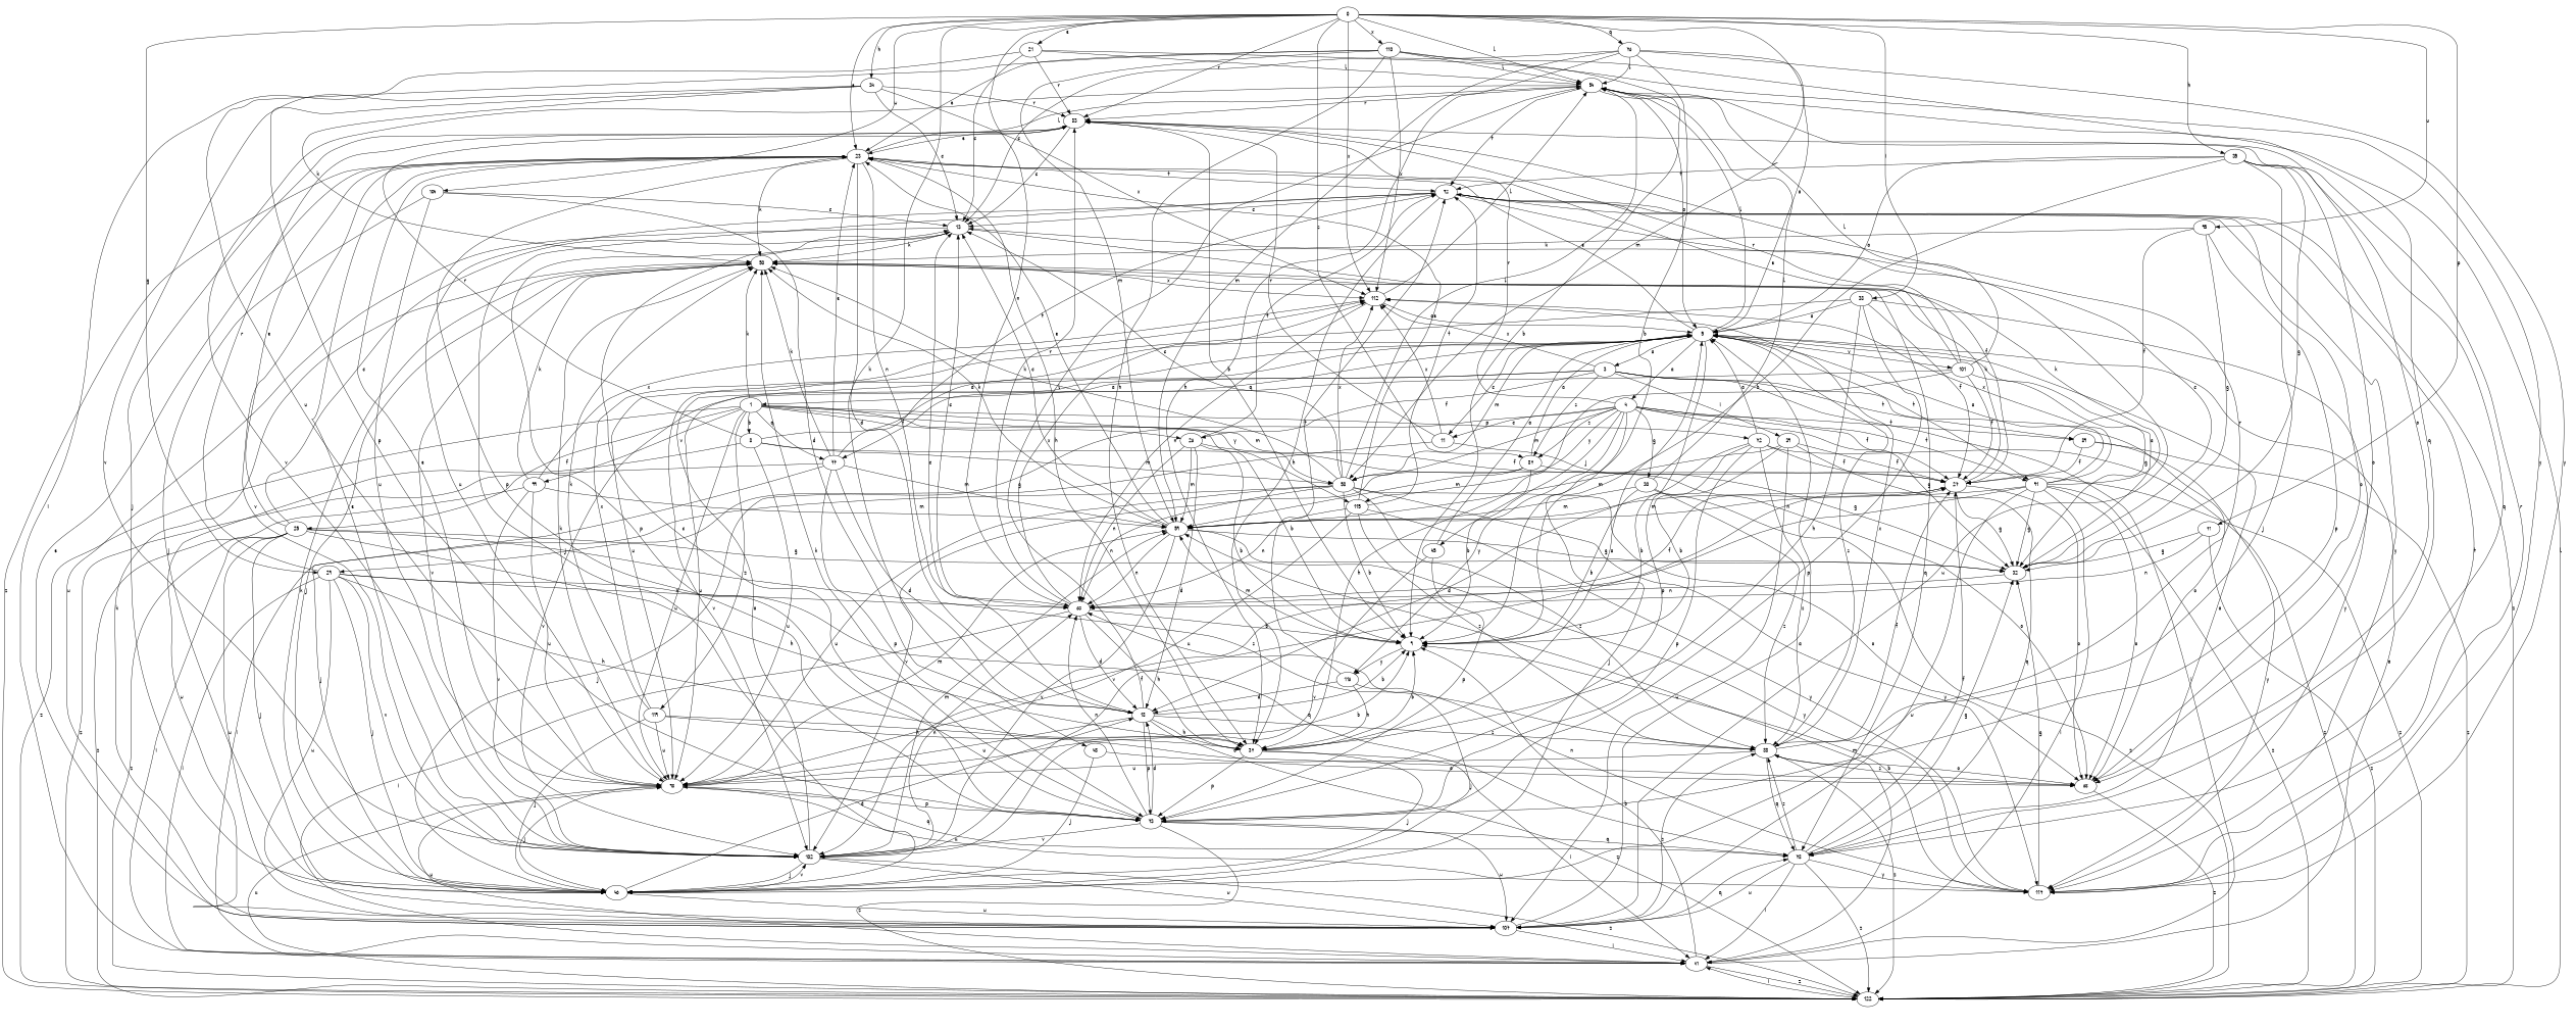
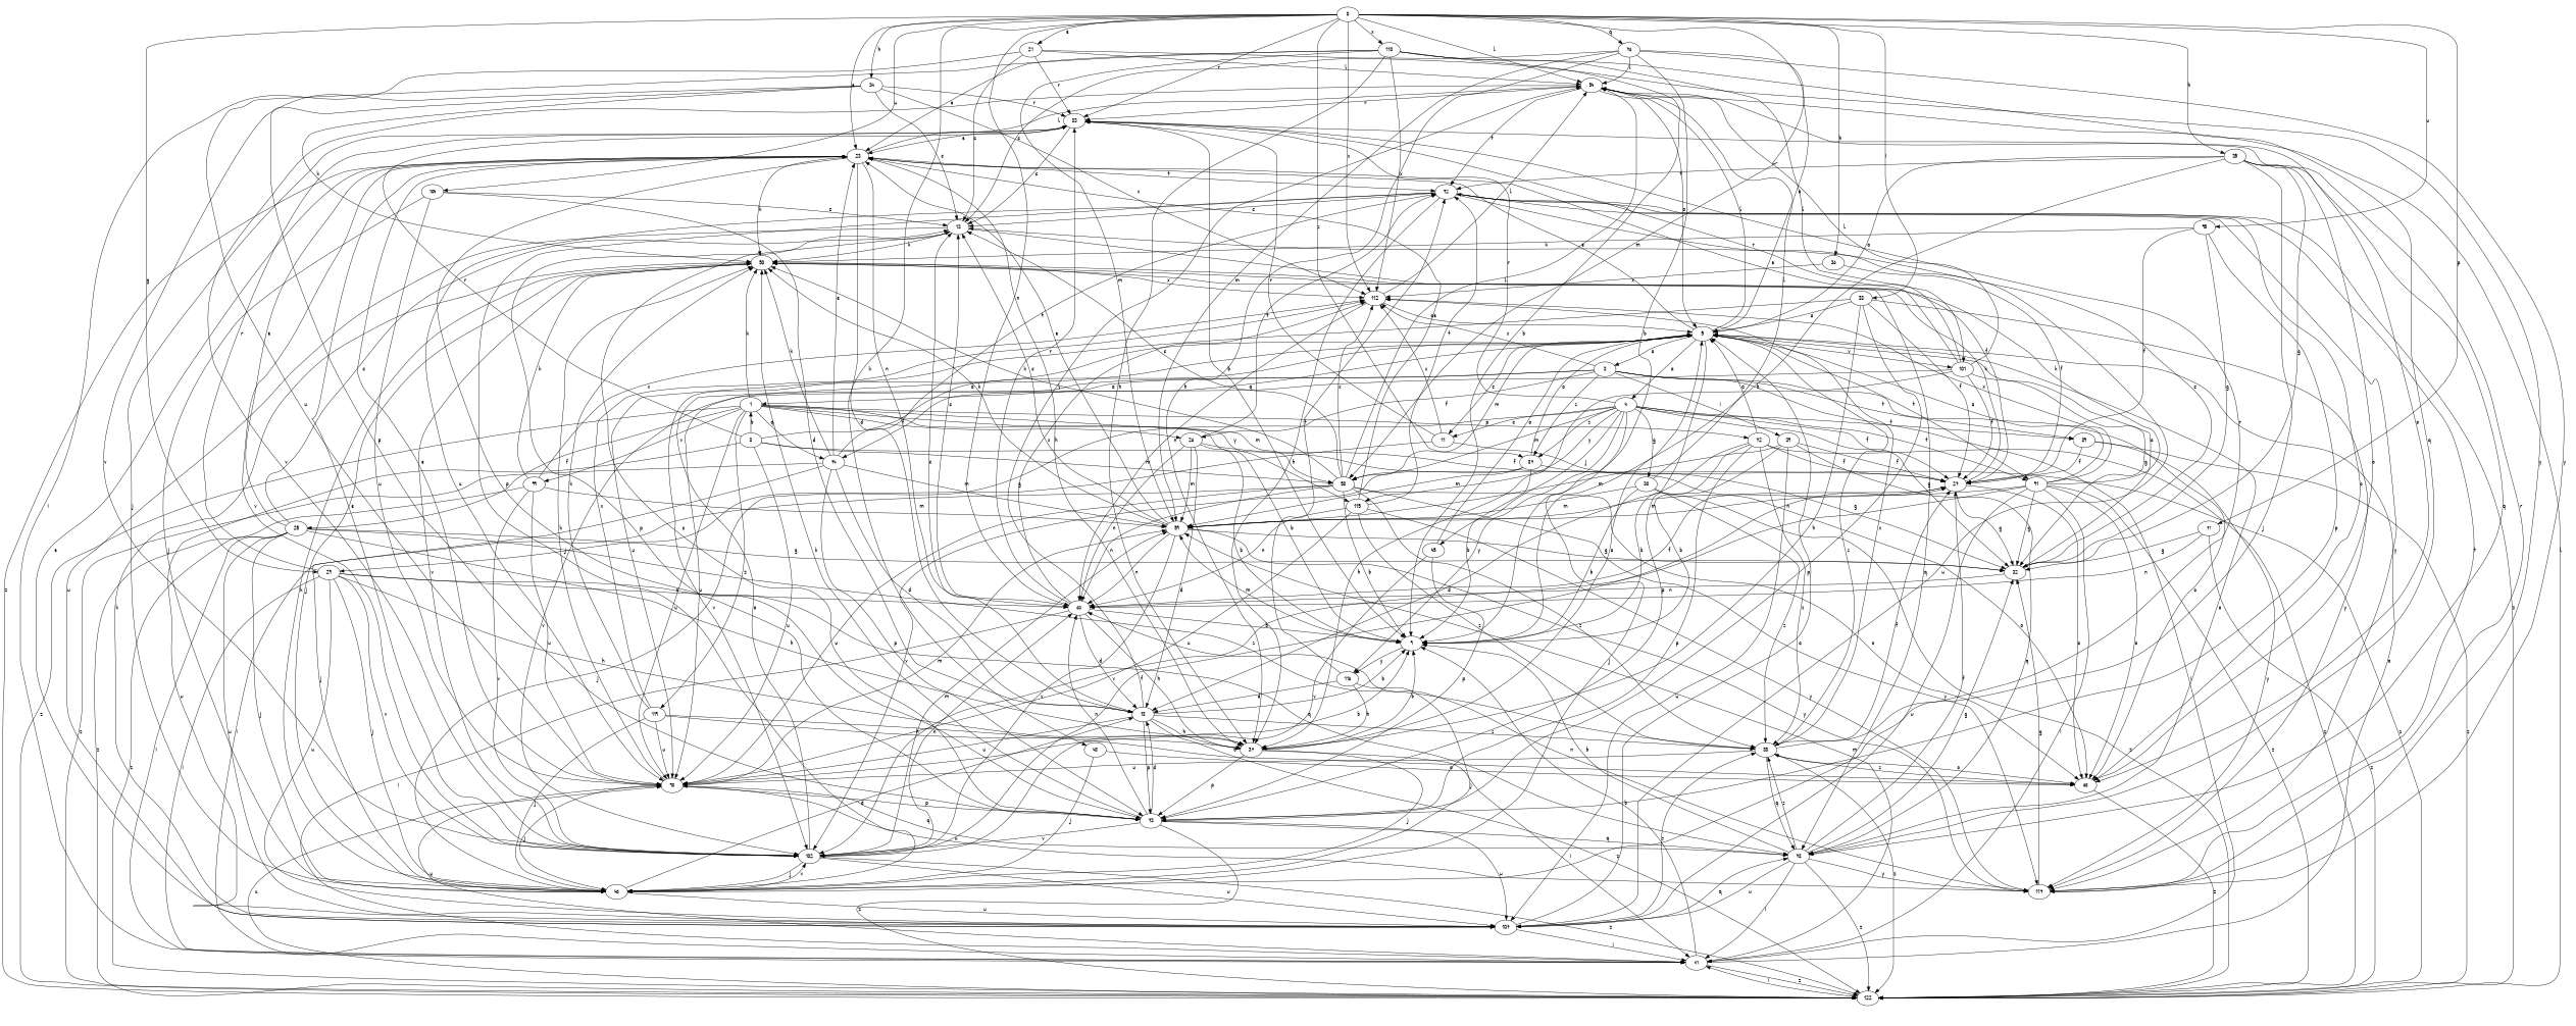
  strict digraph {
    fontname="Patrick Hand"
    node [fontname="Patrick Hand"]
    edge [fontname="Patrick Hand"]
    0
    21
    23
    29
    34
    35
+   36
    38
    n9 [label=48]
    54
    58
    63
    71
    76
    83
    87
    95
    104
    110
    112
    41
    13
    117
    50
    122
    73
    102
    18
    37
    92
    46
    107
    78
    9
    68
    32
    5
    27
    98
    88
    59
    1
    8
    25
    26
    72
-   77
+   77 [label=74]
    99
    115
    119
    116
    3
    39
    89
    4
    11
    30
    45
    91
    101
    0 -> 21 [label=e]
    0 -> 23 [label=e]
    0 -> 29 [label=g]
    0 -> 34 [label=h]
    0 -> 35 [label=h]
+   0 -> 36 [label=h]
    0 -> 38 [label=i]
    0 -> n9 [label=k]
    0 -> 54 [label=l]
    0 -> 58 [label=m]
    0 -> 63 [label=n]
    0 -> 71 [label=p]
    0 -> 76 [label=q]
    0 -> 83 [label=r]
    0 -> 87 [label=s]
    0 -> 95 [label=u]
    0 -> 104 [label=w]
    0 -> 110 [label=x]
    0 -> 112 [label=x]
    21 -> 54 [label=l]
    21 -> 83 [label=r]
    21 -> 41 [label=i]
    21 -> 13 [label=c]
    21 -> 117 [label=y]
    23 -> 54 [label=l]
    23 -> 63 [label=n]
    23 -> 50 [label=k]
    23 -> 122 [label=z]
    23 -> 73 [label=p]
    23 -> 102 [label=v]
    23 -> 18 [label=d]
    23 -> 37 [label=h]
    23 -> 92 [label=t]
    29 -> 63 [label=n]
    29 -> 83 [label=r]
    29 -> 41 [label=i]
    29 -> 102 [label=v]
    29 -> 37 [label=h]
    29 -> 46 [label=j]
    29 -> 107 [label=w]
    29 -> 78 [label=q]
    34 -> 83 [label=r]
    34 -> 112 [label=x]
    34 -> 13 [label=c]
    34 -> 50 [label=k]
    34 -> 73 [label=p]
    34 -> 102 [label=v]
    35 -> 92 [label=t]
    35 -> 46 [label=j]
    35 -> 78 [label=q]
    35 -> 9 [label=b]
    35 -> 68 [label=o]
    35 -> 32 [label=g]
    35 -> 5 [label=a]
+   36 -> 112 [label=x]
+   36 -> 27 [label=f]
    38 -> 117 [label=y]
    38 -> 73 [label=p]
    38 -> 37 [label=h]
    38 -> 5 [label=a]
    38 -> 27 [label=f]
    38 -> 98 [label=u]
    n9 -> 46 [label=j]
    n9 -> 68 [label=o]
    54 -> 83 [label=r]
    54 -> 102 [label=v]
    54 -> 92 [label=t]
    54 -> 68 [label=o]
    54 -> 5 [label=a]
    58 -> 54 [label=l]
    58 -> 63 [label=n]
    58 -> 112 [label=x]
    58 -> 41 [label=i]
    58 -> 13 [label=c]
    58 -> 117 [label=y]
    58 -> 50 [label=k]
    58 -> 9 [label=b]
    58 -> 68 [label=o]
    58 -> 98 [label=u]
    58 -> 88 [label=s]
    63 -> 83 [label=r]
    63 -> 112 [label=x]
    63 -> 41 [label=i]
    63 -> 13 [label=c]
    63 -> 18 [label=d]
    63 -> 37 [label=h]
    63 -> 9 [label=b]
    63 -> 27 [label=f]
    71 -> 63 [label=n]
    71 -> 122 [label=z]
    71 -> 32 [label=g]
    76 -> 54 [label=l]
    76 -> 13 [label=c]
    76 -> 117 [label=y]
    76 -> 37 [label=h]
    76 -> 9 [label=b]
    76 -> 5 [label=a]
    76 -> 59 [label=m]
    83 -> 23 [label=e]
    83 -> 13 [label=c]
    83 -> 46 [label=j]
    83 -> 9 [label=b]
    87 -> 122 [label=z]
    87 -> 102 [label=v]
    87 -> 9 [label=b]
    87 -> 5 [label=a]
    87 -> 59 [label=m]
    95 -> 50 [label=k]
    95 -> 73 [label=p]
    95 -> 32 [label=g]
    95 -> 27 [label=f]
    104 -> 13 [label=c]
    104 -> 18 [label=d]
    104 -> 46 [label=j]
    104 -> 98 [label=u]
    110 -> 23 [label=e]
-   110 -> 54 [label=l]
+   110 -> 101 [label=l]
    110 -> 112 [label=x]
    110 -> 37 [label=h]
    110 -> 78 [label=q]
    110 -> 9 [label=b]
    110 -> 98 [label=u]
    110 -> 59 [label=m]
    112 -> 54 [label=l]
    112 -> 63 [label=n]
    112 -> 5 [label=a]
    41 -> 122 [label=z]
    41 -> 9 [label=b]
    41 -> 5 [label=a]
    41 -> 98 [label=u]
    41 -> 59 [label=m]
    13 -> 50 [label=k]
    13 -> 73 [label=p]
    13 -> 107 [label=w]
    13 -> 27 [label=f]
    117 -> 63 [label=n]
    117 -> 83 [label=r]
    117 -> 92 [label=t]
    117 -> 32 [label=g]
    117 -> 98 [label=u]
    50 -> 112 [label=x]
    50 -> 102 [label=v]
    50 -> 46 [label=j]
    50 -> 78 [label=q]
    122 -> 54 [label=l]
    122 -> 41 [label=i]
    122 -> 98 [label=u]
    73 -> 63 [label=n]
    73 -> 13 [label=c]
    73 -> 50 [label=k]
    73 -> 122 [label=z]
    73 -> 102 [label=v]
    73 -> 18 [label=d]
    73 -> 107 [label=w]
    73 -> 78 [label=q]
    102 -> 23 [label=e]
    102 -> 63 [label=n]
    102 -> 122 [label=z]
    102 -> 46 [label=j]
    102 -> 107 [label=w]
    102 -> 5 [label=a]
    102 -> 27 [label=f]
    102 -> 59 [label=m]
    18 -> 54 [label=l]
    18 -> 13 [label=c]
    18 -> 122 [label=z]
    18 -> 73 [label=p]
    18 -> 37 [label=h]
    18 -> 9 [label=b]
    18 -> 98 [label=u]
    18 -> 88 [label=s]
    37 -> 41 [label=i]
    37 -> 73 [label=p]
    37 -> 46 [label=j]
    37 -> 9 [label=b]
    37 -> 5 [label=a]
    92 -> 13 [label=c]
    92 -> 117 [label=y]
    92 -> 122 [label=z]
    92 -> 37 [label=h]
    92 -> 46 [label=j]
    92 -> 107 [label=w]
    92 -> 68 [label=o]
    92 -> 98 [label=u]
    46 -> 50 [label=k]
    46 -> 102 [label=v]
    46 -> 18 [label=d]
    46 -> 107 [label=w]
    107 -> 23 [label=e]
    107 -> 41 [label=i]
    107 -> 50 [label=k]
    107 -> 78 [label=q]
    107 -> 5 [label=a]
    107 -> 88 [label=s]
    78 -> 41 [label=i]
    78 -> 117 [label=y]
    78 -> 122 [label=z]
    78 -> 107 [label=w]
-   117 -> 9 [label=b]
+   78 -> 9 [label=b]
    78 -> 32 [label=g]
    78 -> 5 [label=a]
    78 -> 27 [label=f]
    78 -> 88 [label=s]
    9 -> 59 [label=m]
    9 -> 116 [label=y]
    68 -> 122 [label=z]
    68 -> 88 [label=s]
    32 -> 63 [label=n]
    32 -> 13 [label=c]
    32 -> 5 [label=a]
    5 -> 23 [label=e]
    5 -> 54 [label=l]
    5 -> 58 [label=m]
    5 -> 73 [label=p]
    5 -> 102 [label=v]
    5 -> 88 [label=s]
    5 -> 77 [label=q]
    5 -> 3 [label=a]
    5 -> 4 [label=a]
    5 -> 11 [label=c]
    5 -> 91 [label=t]
    5 -> 101 [label=v]
    27 -> 50 [label=k]
    27 -> 68 [label=o]
    27 -> 32 [label=g]
    27 -> 59 [label=m]
    98 -> 23 [label=e]
    98 -> 50 [label=k]
    98 -> 73 [label=p]
    98 -> 46 [label=j]
    98 -> 78 [label=q]
    98 -> 9 [label=b]
    98 -> 59 [label=m]
    88 -> 83 [label=r]
    88 -> 112 [label=x]
    88 -> 122 [label=z]
    88 -> 78 [label=q]
    88 -> 68 [label=o]
    88 -> 27 [label=f]
    88 -> 98 [label=u]
    59 -> 23 [label=e]
    59 -> 63 [label=n]
    59 -> 13 [label=c]
    59 -> 117 [label=y]
    59 -> 50 [label=k]
    59 -> 102 [label=v]
    59 -> 32 [label=g]
    1 -> 58 [label=m]
    1 -> 50 [label=k]
    1 -> 122 [label=z]
    1 -> 9 [label=b]
    1 -> 98 [label=u]
-   1 -> 8 [label=b]
+   8 -> 1 [label=b]
    1 -> 25 [label=f]
    1 -> 26 [label=f]
    1 -> 72 [label=p]
    1 -> 77 [label=q]
    1 -> 99 [label=v]
    1 -> 115 [label=y]
    1 -> 119 [label=z]
    8 -> 58 [label=m]
    8 -> 83 [label=r]
    8 -> 107 [label=w]
    8 -> 68 [label=o]
    8 -> 5 [label=a]
    8 -> 98 [label=u]
    25 -> 23 [label=e]
    25 -> 41 [label=i]
    25 -> 13 [label=c]
    25 -> 122 [label=z]
    25 -> 37 [label=h]
    25 -> 46 [label=j]
    25 -> 107 [label=w]
    25 -> 32 [label=g]
    25 -> 88 [label=s]
    26 -> 63 [label=n]
    26 -> 18 [label=d]
    26 -> 92 [label=t]
    26 -> 9 [label=b]
    26 -> 27 [label=f]
    26 -> 59 [label=m]
    72 -> 122 [label=z]
    72 -> 73 [label=p]
    72 -> 18 [label=d]
    72 -> 9 [label=b]
    72 -> 5 [label=a]
    72 -> 27 [label=f]
    72 -> 88 [label=s]
    77 -> 23 [label=e]
    77 -> 50 [label=k]
    77 -> 122 [label=z]
    77 -> 73 [label=p]
    77 -> 18 [label=d]
    77 -> 92 [label=t]
    77 -> 46 [label=j]
    77 -> 59 [label=m]
    99 -> 112 [label=x]
    99 -> 50 [label=k]
    99 -> 122 [label=z]
    99 -> 102 [label=v]
    99 -> 98 [label=u]
    99 -> 59 [label=m]
    115 -> 23 [label=e]
    115 -> 63 [label=n]
    115 -> 117 [label=y]
    115 -> 92 [label=t]
    115 -> 98 [label=u]
    115 -> 88 [label=s]
    119 -> 112 [label=x]
    119 -> 50 [label=k]
    119 -> 37 [label=h]
    119 -> 46 [label=j]
    119 -> 68 [label=o]
    119 -> 98 [label=u]
    116 -> 18 [label=d]
    116 -> 37 [label=h]
    116 -> 92 [label=t]
    116 -> 46 [label=j]
    3 -> 87 [label=s]
    3 -> 112 [label=x]
    3 -> 41 [label=i]
    3 -> 68 [label=o]
    3 -> 98 [label=u]
    3 -> 1 [label=a]
    3 -> 26 [label=f]
    3 -> 39 [label=i]
    3 -> 89 [label=t]
    39 -> 107 [label=w]
    39 -> 78 [label=q]
    39 -> 9 [label=b]
    39 -> 27 [label=f]
    39 -> 59 [label=m]
    89 -> 117 [label=y]
    89 -> 122 [label=z]
    89 -> 27 [label=f]
    4 -> 29 [label=g]
    4 -> 58 [label=m]
    4 -> 83 [label=r]
    4 -> 87 [label=s]
    4 -> 46 [label=j]
    4 -> 32 [label=g]
    4 -> 27 [label=f]
    4 -> 115 [label=y]
    4 -> 116 [label=y]
    4 -> 89 [label=t]
    4 -> 11 [label=c]
    4 -> 30 [label=g]
    4 -> 45 [label=j]
    4 -> 91 [label=t]
    11 -> 83 [label=r]
    11 -> 112 [label=x]
    11 -> 46 [label=j]
    11 -> 32 [label=g]
    30 -> 54 [label=l]
    30 -> 122 [label=z]
    30 -> 9 [label=b]
    30 -> 88 [label=s]
    30 -> 59 [label=m]
    45 -> 73 [label=p]
    45 -> 102 [label=v]
    45 -> 5 [label=a]
    91 -> 112 [label=x]
    91 -> 41 [label=i]
    91 -> 50 [label=k]
    91 -> 122 [label=z]
    91 -> 102 [label=v]
    91 -> 107 [label=w]
    91 -> 68 [label=o]
    91 -> 32 [label=g]
    91 -> 5 [label=a]
    91 -> 59 [label=n]
    101 -> 23 [label=e]
    101 -> 54 [label=l]
    101 -> 83 [label=r]
    101 -> 102 [label=v]
    101 -> 37 [label=h]
    101 -> 32 [label=g]
    101 -> 27 [label=f]
  }
